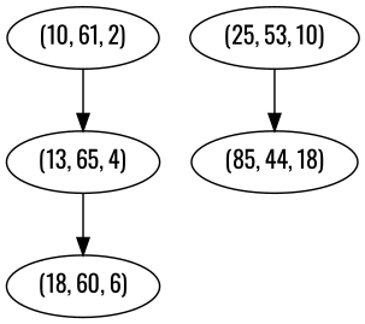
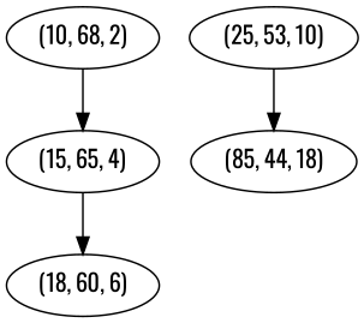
  digraph {
    fontname=Oswald
    node [fontname=Oswald]
    edge [fontname=Oswald]
-   "(10, 68, 2)" [label="(10, 61, 2)"]
-   "(13, 65, 4)"
+   "(10, 68, 2)"
+   "(13, 65, 4)" [label="(15, 65, 4)"]
    "(18, 60, 6)"
    n4 [label="(85, 44, 18)"]
    "(25, 53, 10)"
    "(10, 68, 2)" -> "(13, 65, 4)"
    "(13, 65, 4)" -> "(18, 60, 6)"
    "(25, 53, 10)" -> n4
  }
